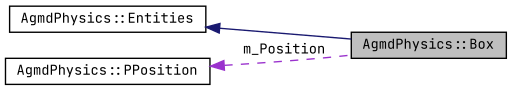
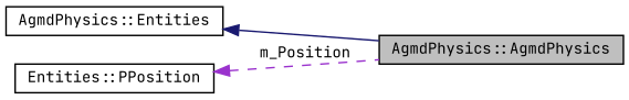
  digraph {
    fontname="JetBrains Mono"
    rankdir=LR
    node [color=black fillcolor=white fontname="JetBrains Mono" fontsize=10 shape=record style=filled]
    edge [dir=back fontname="JetBrains Mono" fontsize=10 labelfontname=Helvetica labelfontsize=10]
-   n1 [fillcolor=grey75 fontcolor=black height=0.2 label="AgmdPhysics::Box" width=0.4]
+   n1 [fillcolor=grey75 fontcolor=black height=0.2 label="AgmdPhysics::AgmdPhysics" width=0.4]
    n2 [height=0.2 label="AgmdPhysics::Entities" width=0.4]
-   n3 [height=0.2 label="AgmdPhysics::PPosition" width=0.4]
+   n3 [height=0.2 label="Entities::PPosition" width=0.4]
    n2 -> n1 [color=midnightblue style=solid]
    n3 -> n1 [color=darkorchid3 label=" m_Position" style=dashed]
  }
